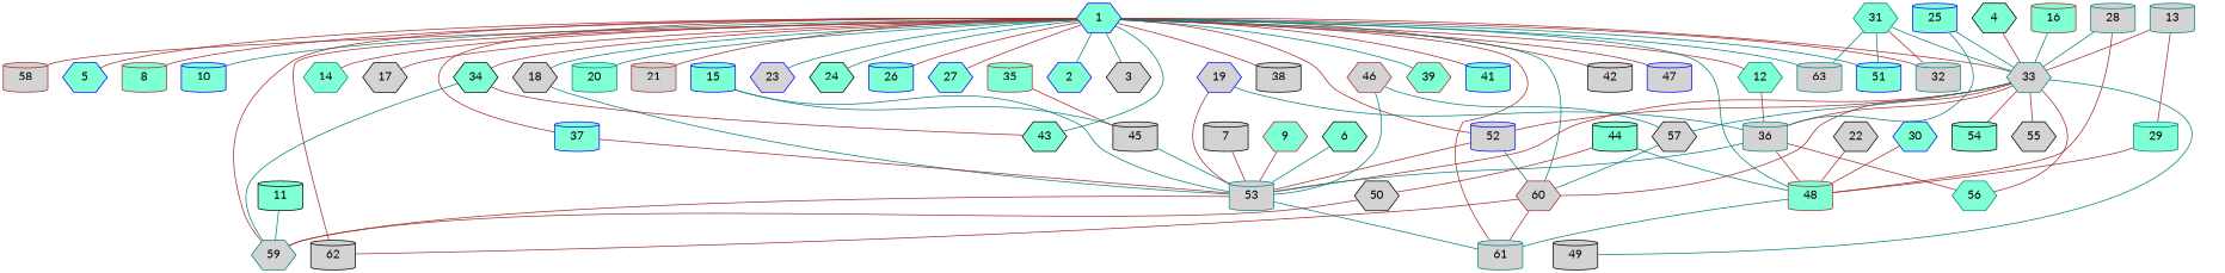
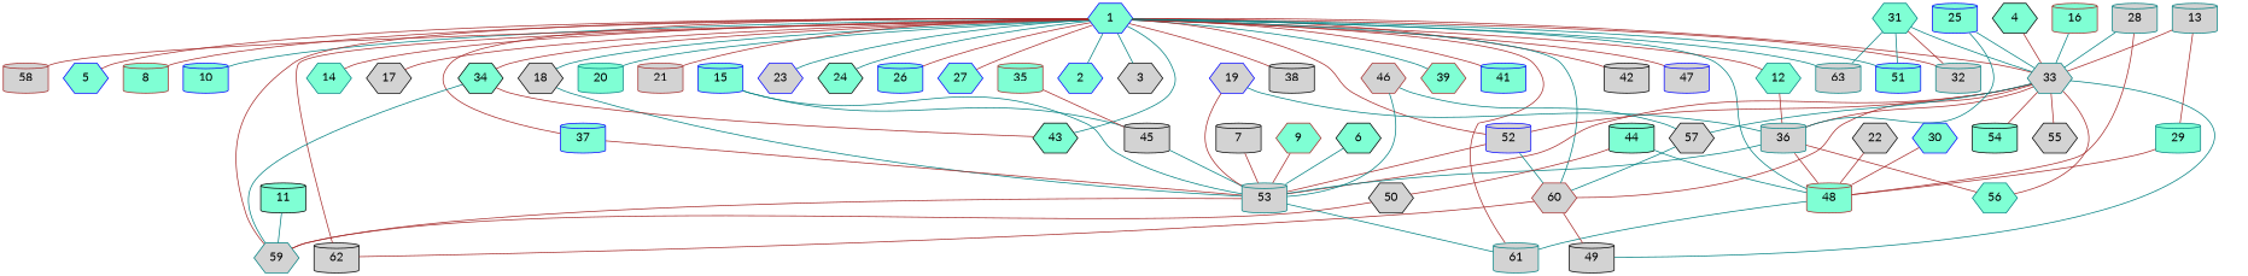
  graph {
    fontname=Lato
    node [color=black fillcolor=aquamarine fontname=Lato shape=cylinder style=filled]
    edge [color=brown fontname=Lato weight=1.0]
    1 [color=blue shape=hexagon]
    2 [color=blue shape=hexagon]
    3 [fillcolor=lightgrey shape=hexagon]
    5 [color=blue shape=hexagon]
    8 [color=brown]
    10 [color=blue]
    12 [color=teal shape=hexagon]
    14 [color=teal shape=hexagon]
    17 [fillcolor=lightgrey shape=hexagon]
    18 [fillcolor=lightgrey shape=hexagon]
    20 [color=teal]
    21 [color=brown fillcolor=lightgrey]
    23 [color=blue fillcolor=lightgrey shape=hexagon]
    24 [shape=hexagon]
    26 [color=blue]
    27 [color=blue shape=hexagon]
    32 [color=teal fillcolor=lightgrey]
    33 [color=teal fillcolor=lightgrey shape=hexagon]
    34 [shape=hexagon]
    37 [color=blue]
    38 [fillcolor=lightgrey]
    39 [color=brown shape=hexagon]
    41 [color=blue]
    42 [fillcolor=lightgrey]
    43 [shape=hexagon]
    47 [color=blue fillcolor=lightgrey]
    48 [color=brown]
    51 [color=blue]
    52 [color=blue fillcolor=lightgrey]
    58 [color=brown fillcolor=lightgrey]
    59 [color=teal fillcolor=lightgrey shape=hexagon]
    60 [color=brown fillcolor=lightgrey shape=hexagon]
    61 [color=teal fillcolor=lightgrey]
    62 [fillcolor=lightgrey]
    63 [color=teal fillcolor=lightgrey]
    36 [color=teal fillcolor=lightgrey]
    53 [color=teal fillcolor=lightgrey]
    49 [fillcolor=lightgrey]
    54
    55 [fillcolor=lightgrey shape=hexagon]
    56 [color=teal shape=hexagon]
    57 [fillcolor=lightgrey shape=hexagon]
    4 [shape=hexagon]
    6 [shape=hexagon]
    7 [fillcolor=lightgrey]
    9 [color=brown shape=hexagon]
    11
    13 [color=teal fillcolor=lightgrey]
    29 [color=teal]
    15 [color=blue]
    45 [fillcolor=lightgrey]
    16 [color=brown]
    19 [color=blue fillcolor=lightgrey shape=hexagon]
    22 [fillcolor=lightgrey shape=hexagon]
    25 [color=blue]
    28 [color=teal fillcolor=lightgrey]
    30 [color=blue shape=hexagon]
    31 [color=teal shape=hexagon]
    35 [color=brown]
    44
    50 [fillcolor=lightgrey shape=hexagon]
    46 [color=brown fillcolor=lightgrey shape=hexagon]
    1 -- 2 [color=teal]
    1 -- 3 [color=teal]
    1 -- 5
    1 -- 8
    1 -- 10 [color=teal]
    1 -- 12
    1 -- 14
    1 -- 17
    1 -- 18 [color=teal weight=2.0]
    1 -- 20 [color=teal]
    1 -- 21
    1 -- 23 [color=teal]
    1 -- 24 [color=teal]
    1 -- 26
    1 -- 27
    1 -- 32
    1 -- 33 [weight=3.0]
    1 -- 34
    1 -- 37
    1 -- 38
    1 -- 39 [color=teal]
    1 -- 41
    1 -- 42
    1 -- 43 [color=teal weight=3.0]
    1 -- 47
    1 -- 48 [color=teal]
    1 -- 51 [color=teal]
    1 -- 52
    1 -- 58
    1 -- 59
    1 -- 60 [color=teal]
    1 -- 61
    1 -- 62 [weight=2.0]
    1 -- 63 [color=teal]
    12 -- 36
    18 -- 53 [color=teal]
    33 -- 52
    33 -- 60
    33 -- 36
    33 -- 53
    33 -- 49 [color=teal]
    33 -- 54
    33 -- 55
    33 -- 56
    33 -- 57 [color=teal]
    34 -- 43
    34 -- 59 [color=teal]
    37 -- 53
    48 -- 61 [color=teal]
    52 -- 60 [color=teal]
    52 -- 53
-   60 -- 61
+   60 -- 49
    60 -- 62
    36 -- 48
    36 -- 53 [color=teal]
    36 -- 56
    53 -- 59
    53 -- 61 [color=teal]
    57 -- 60 [color=teal]
    4 -- 33
    6 -- 53 [color=teal]
    7 -- 53
    9 -- 53
    11 -- 59 [color=teal]
    13 -- 33
    13 -- 29
    29 -- 48
    15 -- 53 [color=teal]
    15 -- 45 [color=teal]
    45 -- 53 [color=teal]
    16 -- 33 [color=teal]
    19 -- 36 [color=teal]
    19 -- 53
    22 -- 48
    25 -- 33 [color=teal]
    25 -- 36 [color=teal]
    28 -- 33 [color=teal]
    28 -- 48
    30 -- 48
    31 -- 32
    31 -- 33 [color=teal]
    31 -- 51 [color=teal]
    31 -- 63 [color=teal]
    35 -- 45
    44 -- 48 [color=teal]
    44 -- 50
    50 -- 59
    46 -- 53 [color=teal]
    46 -- 57 [color=teal]
  }
